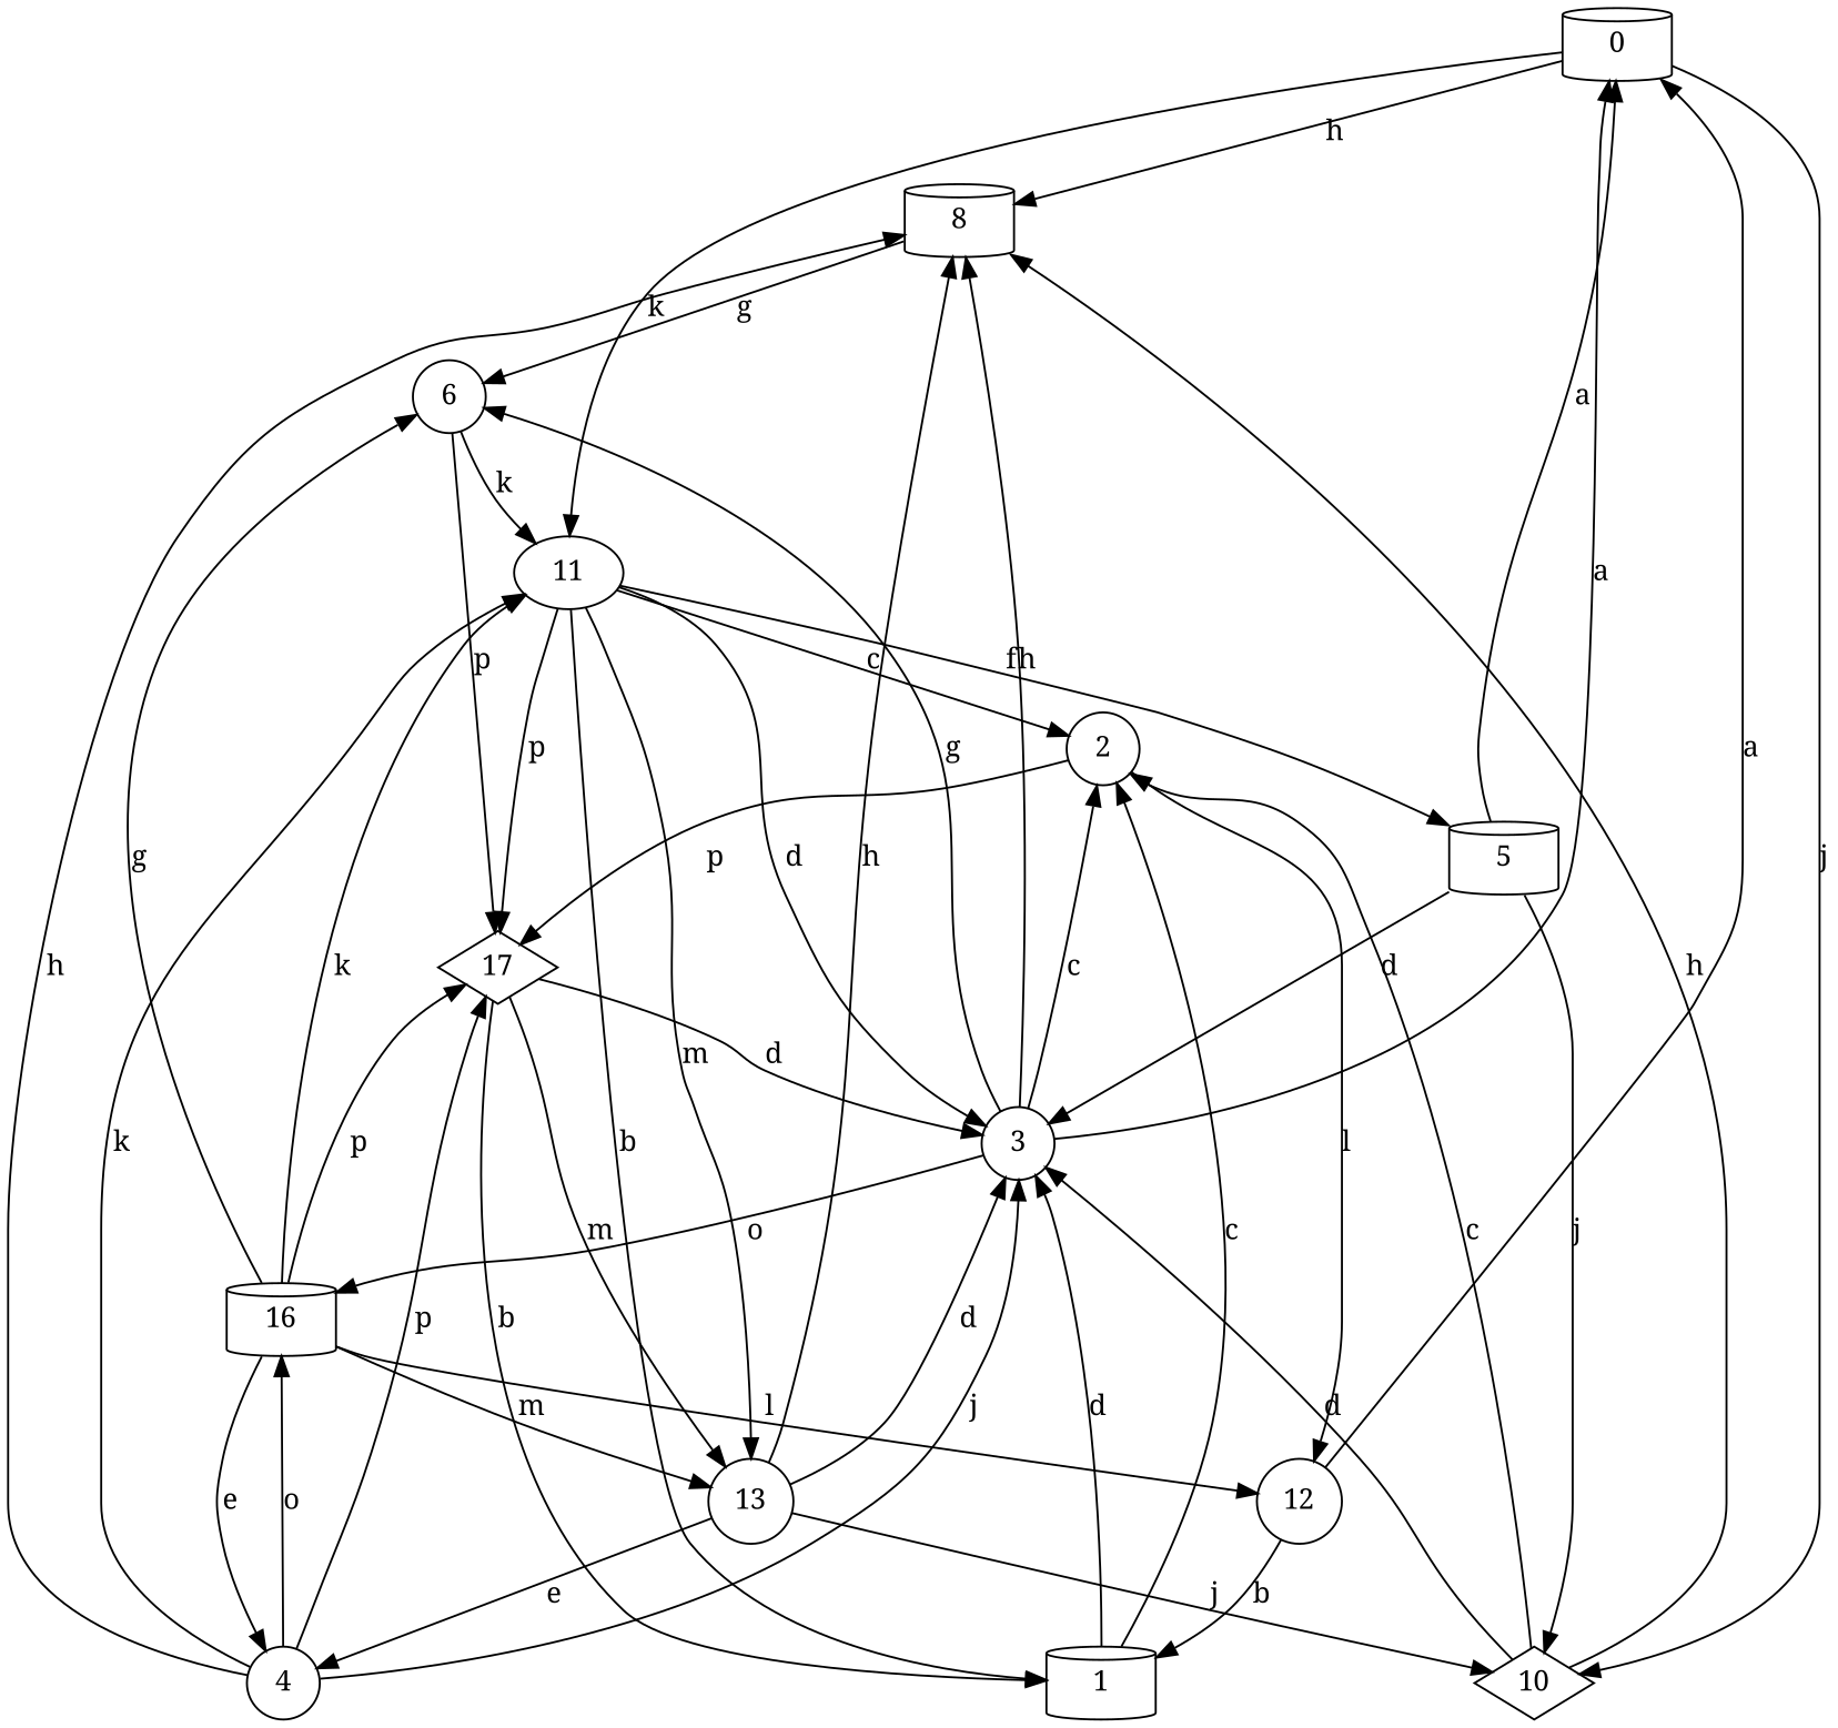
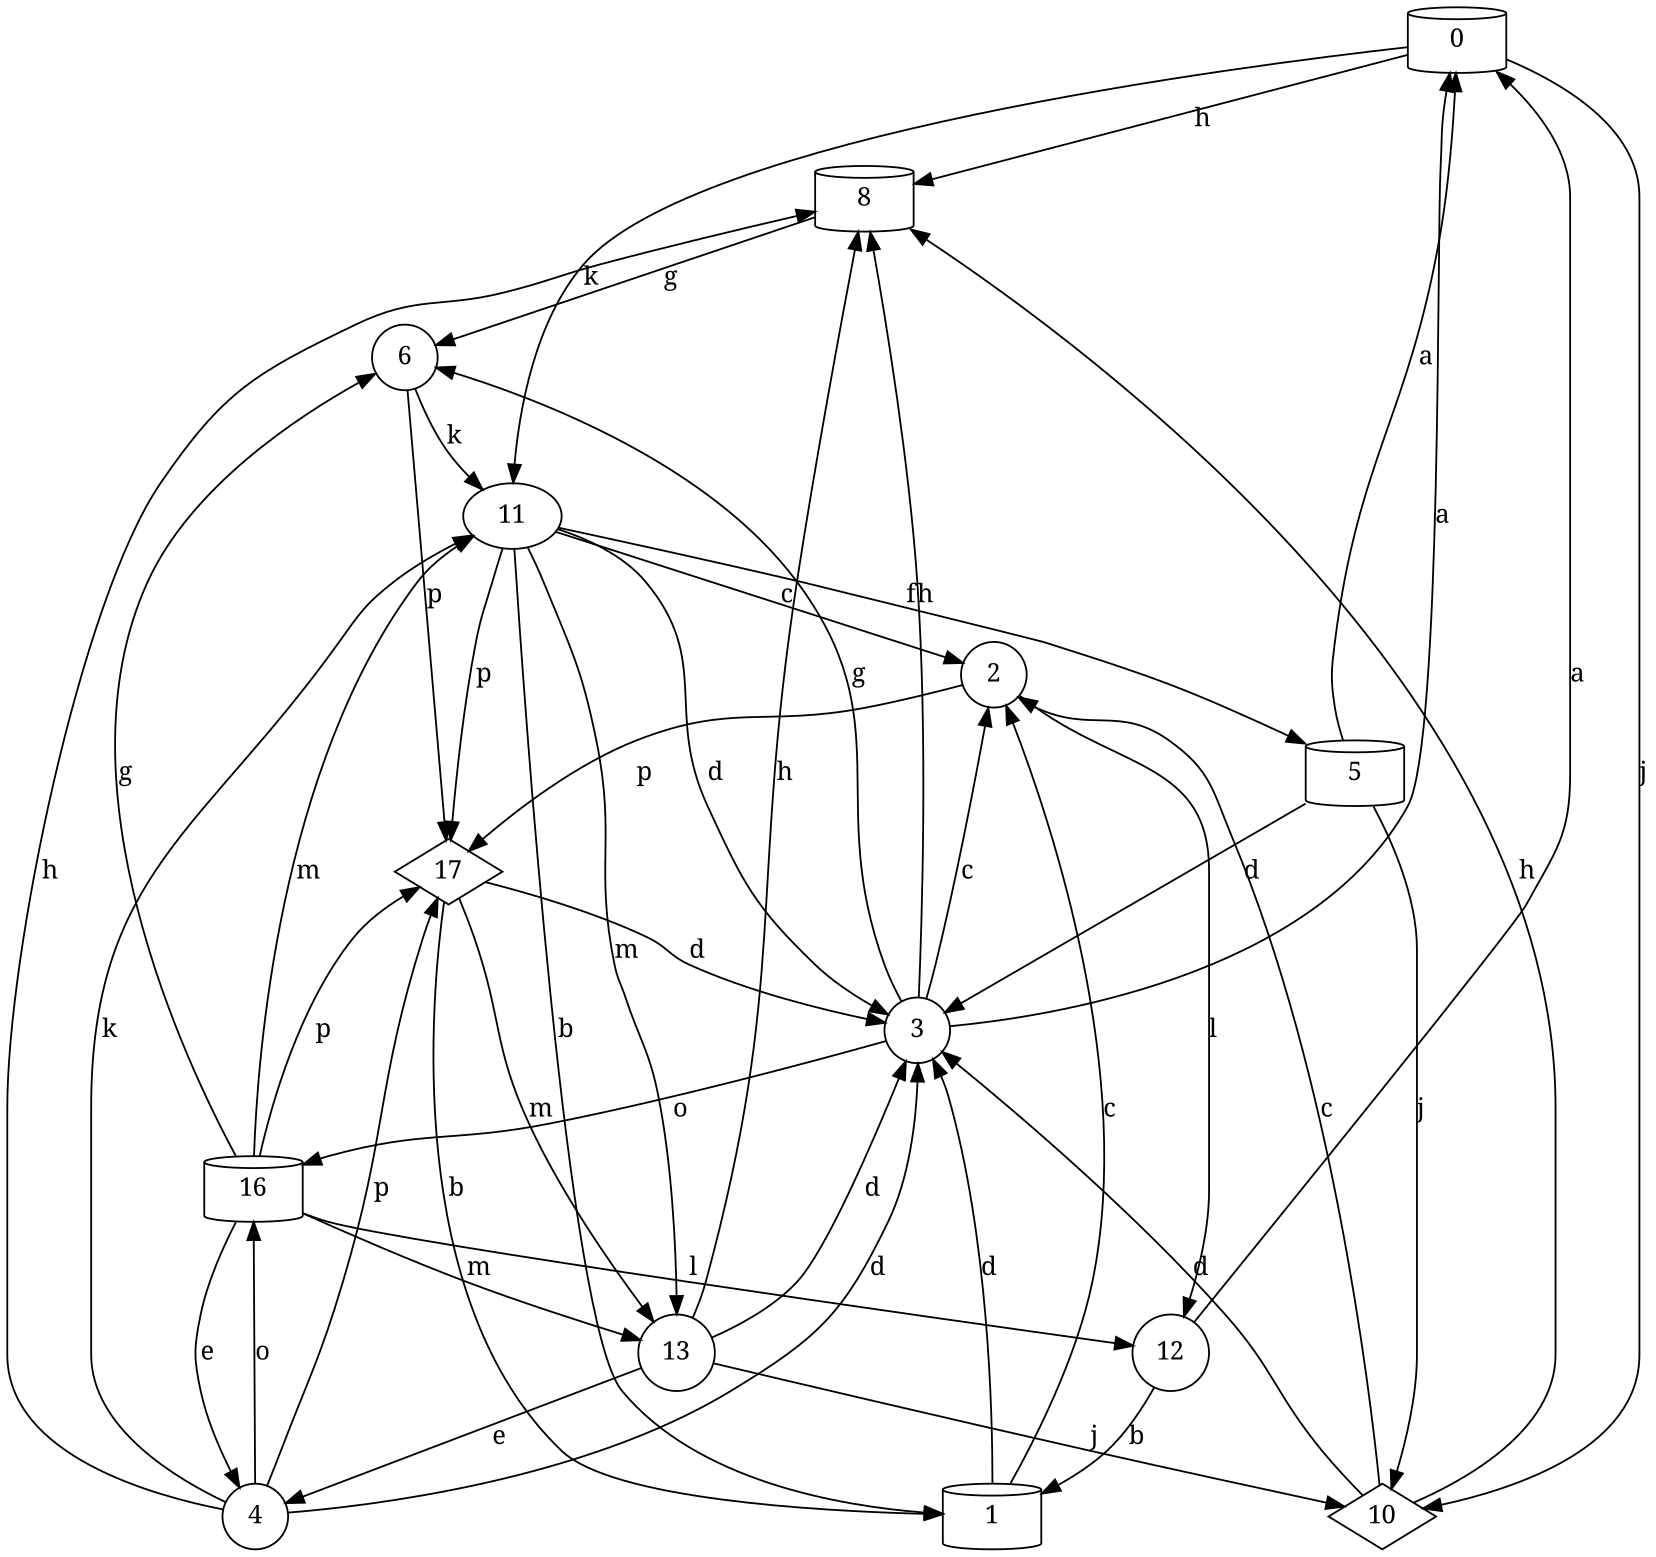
  strict digraph {
    fontname="Noto Serif"
    node [fontname="Noto Serif" shape=circle]
    edge [fontname="Noto Serif"]
    0 [shape=cylinder]
    8 [shape=cylinder]
    10 [shape=diamond]
    11 [shape=ellipse]
    6
    2
    3
    1 [shape=cylinder]
    13
    17 [shape=diamond]
    5 [shape=cylinder]
    12
    16 [shape=cylinder]
    4
    0 -> 8 [label=h]
    0 -> 10 [label=j]
    0 -> 11 [label=k]
    8 -> 6 [label=g]
    10 -> 8 [label=h]
    10 -> 2 [label=c]
    10 -> 3 [label=d]
    11 -> 2 [label=c]
    11 -> 3 [label=d]
    11 -> 1 [label=b]
    11 -> 13 [label=m]
    11 -> 17 [label=p]
    11 -> 5 [label=f]
    6 -> 11 [label=k]
    6 -> 17 [label=p]
    2 -> 17 [label=p]
    2 -> 12 [label=l]
    3 -> 0 [label=a]
    3 -> 8 [label=h]
    3 -> 6 [label=g]
    3 -> 2 [label=c]
    3 -> 16 [label=o]
    1 -> 2 [label=c]
    1 -> 3 [label=d]
    13 -> 8 [label=h]
    13 -> 10 [label=j]
    13 -> 3 [label=d]
    13 -> 4 [label=e]
    17 -> 3 [label=d]
    17 -> 1 [label=b]
    17 -> 13 [label=m]
    5 -> 0 [label=a]
    5 -> 10 [label=j]
    5 -> 3 [label=d]
    12 -> 0 [label=a]
    12 -> 1 [label=b]
-   16 -> 11 [label=k]
+   16 -> 11 [label=m]
    16 -> 6 [label=g]
    16 -> 13 [label=m]
    16 -> 17 [label=p]
    16 -> 12 [label=l]
    16 -> 4 [label=e]
    4 -> 8 [label=h]
    4 -> 11 [label=k]
-   4 -> 3 [label=j]
+   4 -> 3 [label=d]
    4 -> 17 [label=p]
    4 -> 16 [label=o]
  }
